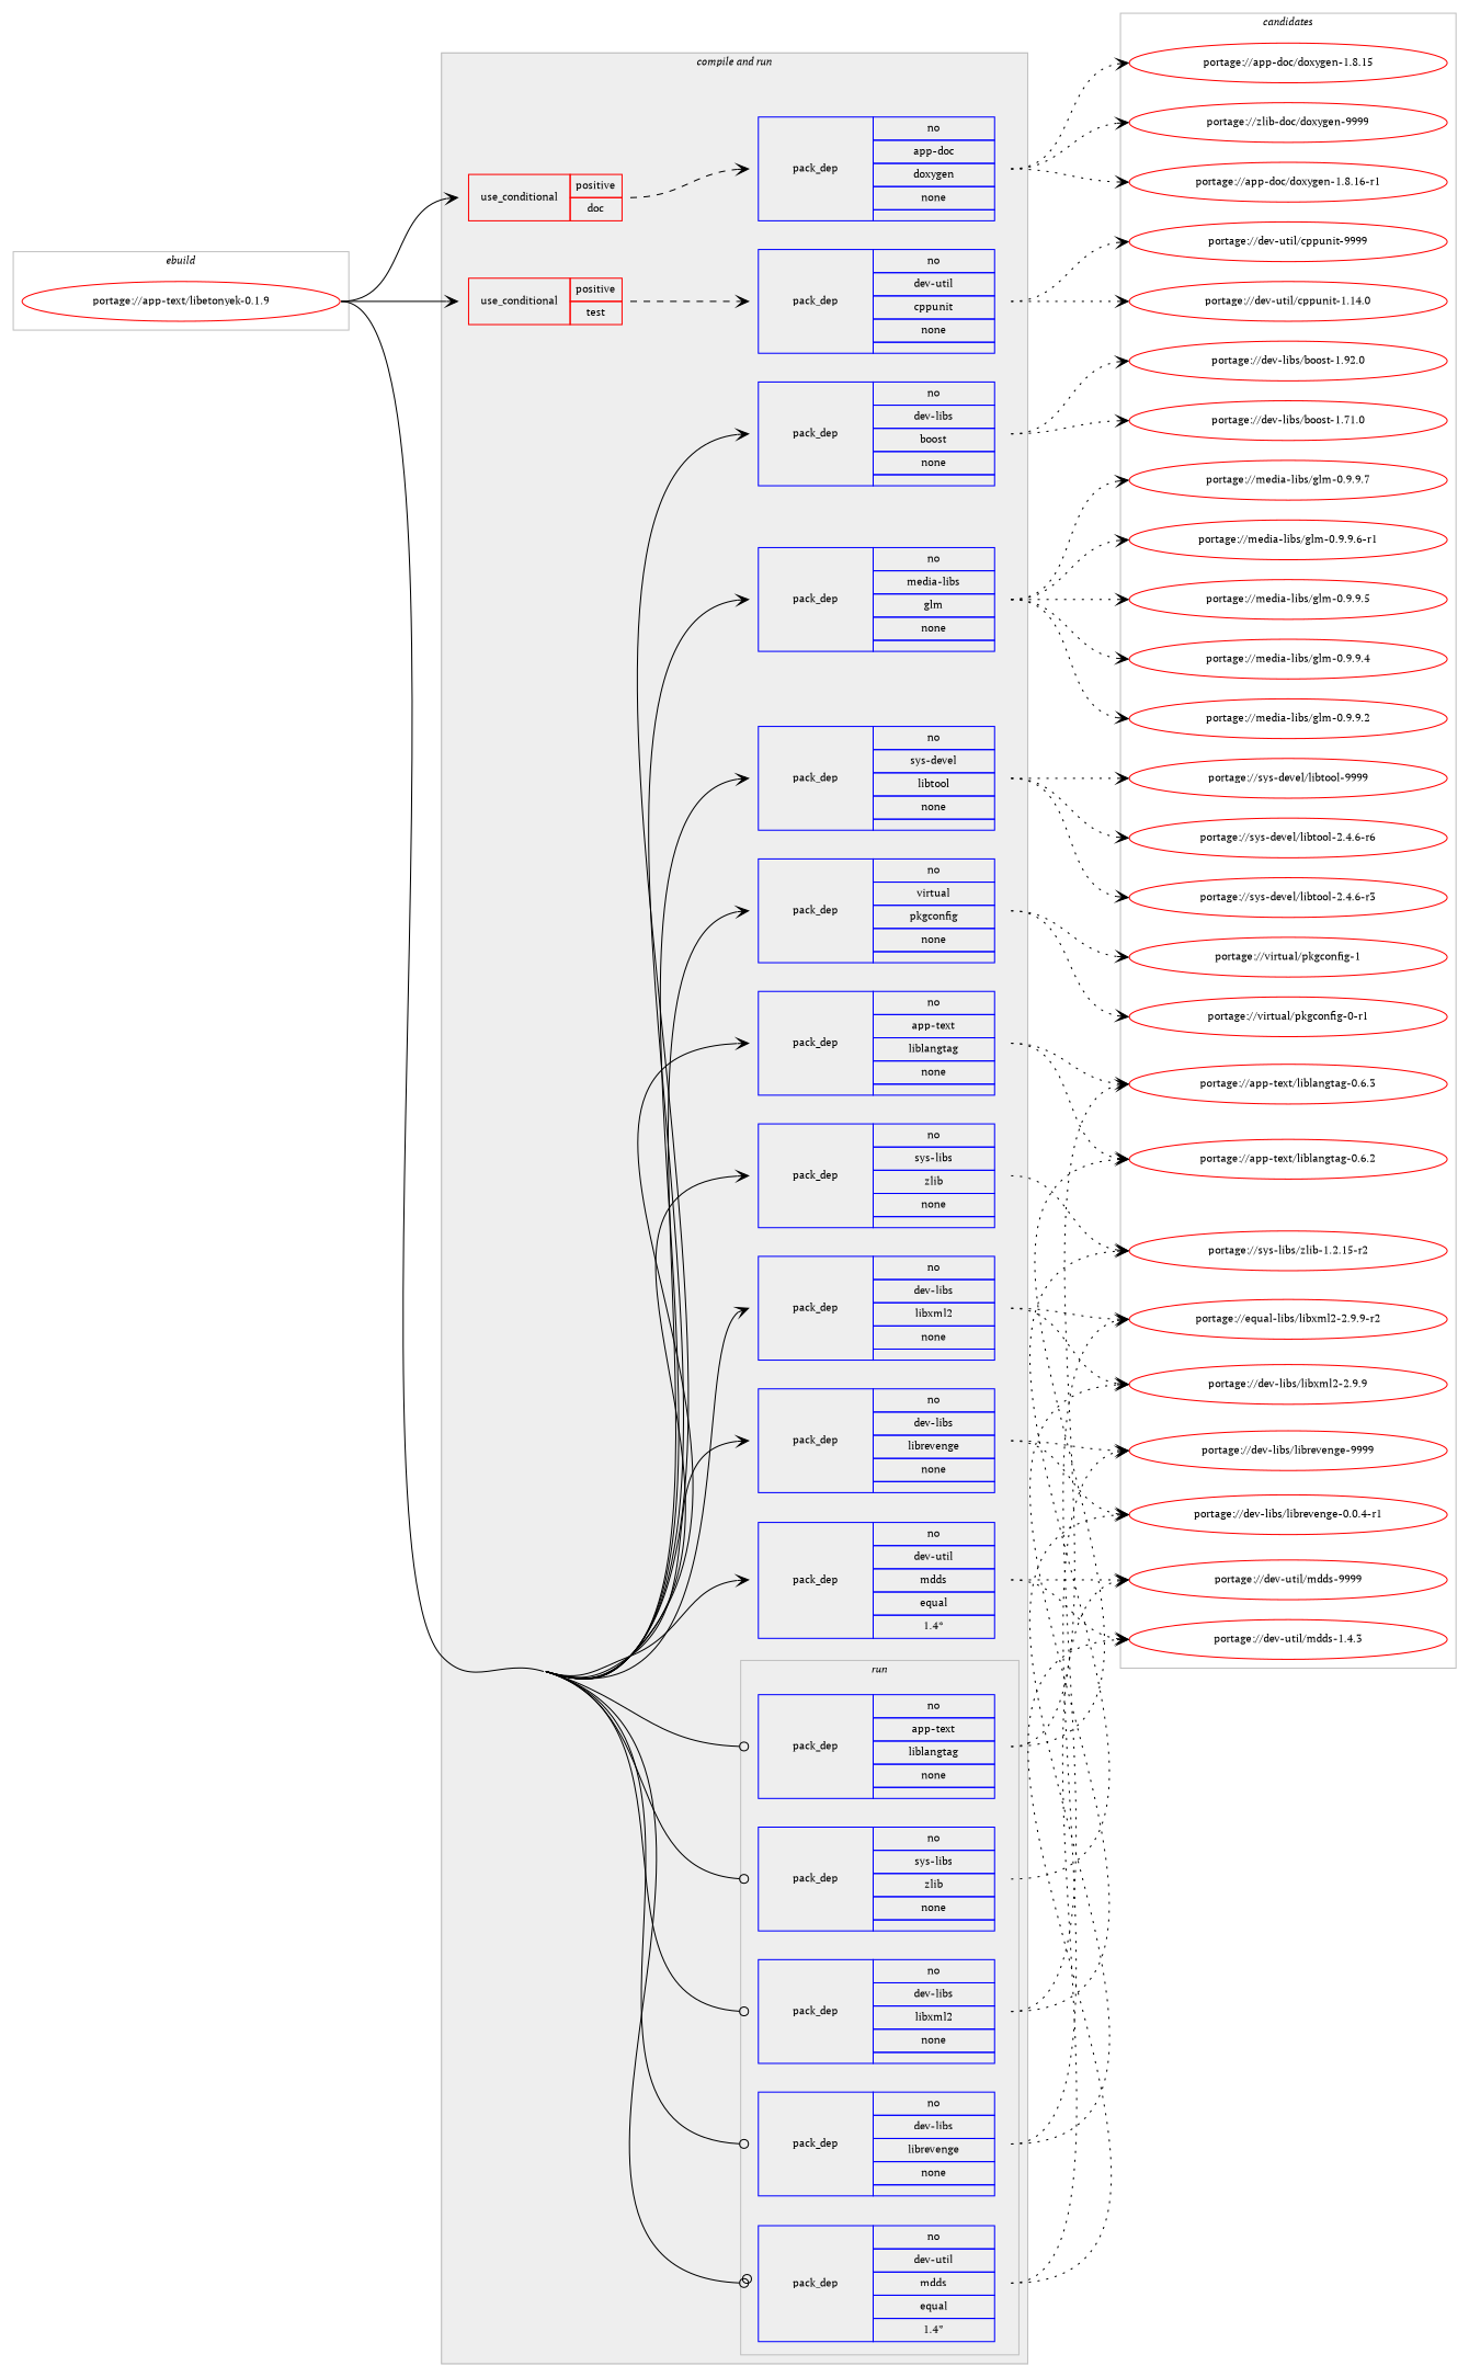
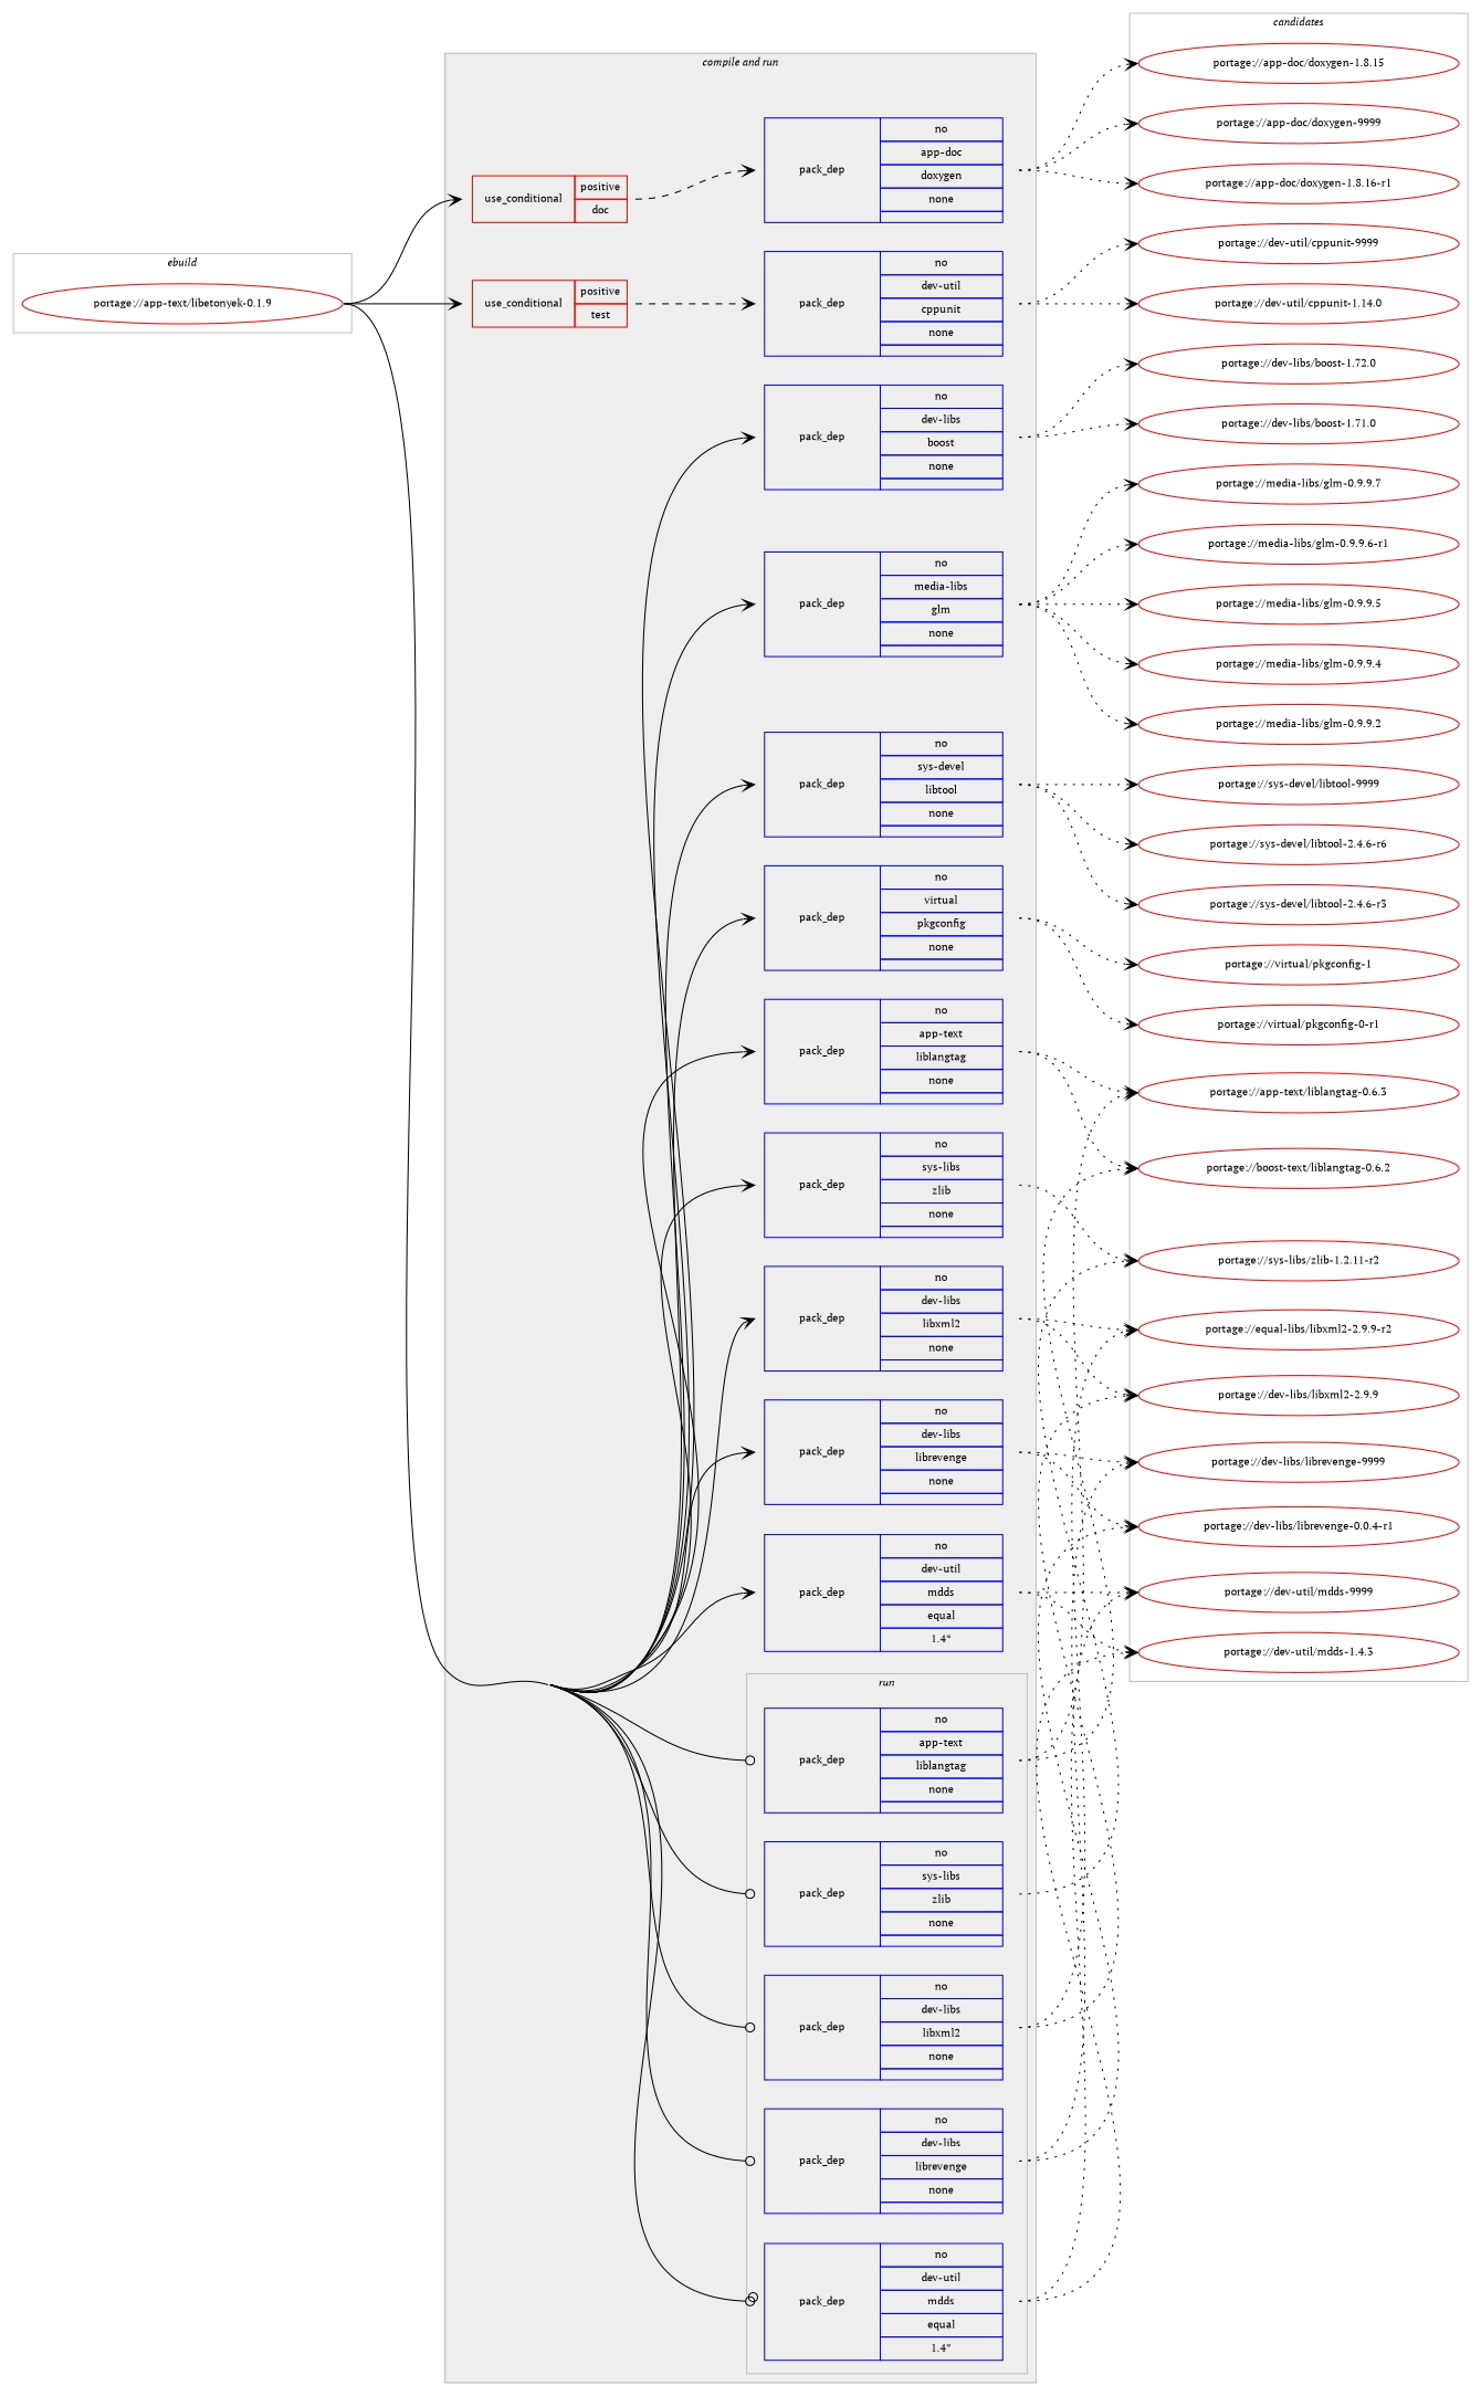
  digraph {
    compound=true
    concentrate=true
    fontname="PT Serif"
    fontsize=10
    newrank=true
    rankdir=LR
    ranksep=1.5
    node [color=red fontname="PT Serif" fontsize=10]
    edge [arrowhead=vee fontname="PT Serif" headport=w style=dotted tailport=e weight=100]
    n1 [label="portage://app-text/libetonyek-0.1.9" width=4]
    n2 [color=blue label=<<TABLE BORDER="0" CELLBORDER="1" CELLSPACING="0" CELLPADDING="4" WIDTH="220"><TR><TD ROWSPAN="6" CELLPADDING="30">pack_dep</TD></TR><TR><TD WIDTH="110">no</TD></TR><TR><TD>app-doc</TD></TR><TR><TD>doxygen</TD></TR><TR><TD>none</TD></TR><TR><TD></TD></TR></TABLE>> shape=none]
    n3 [label=<<TABLE BORDER="0" CELLBORDER="1" CELLSPACING="0" CELLPADDING="4"><TR><TD ROWSPAN="3" CELLPADDING="10">use_conditional</TD></TR><TR><TD>positive</TD></TR><TR><TD>doc</TD></TR></TABLE>> shape=none]
    n4 [color=blue label=<<TABLE BORDER="0" CELLBORDER="1" CELLSPACING="0" CELLPADDING="4" WIDTH="220"><TR><TD ROWSPAN="6" CELLPADDING="30">pack_dep</TD></TR><TR><TD WIDTH="110">no</TD></TR><TR><TD>dev-util</TD></TR><TR><TD>cppunit</TD></TR><TR><TD>none</TD></TR><TR><TD></TD></TR></TABLE>> shape=none]
    n5 [label=<<TABLE BORDER="0" CELLBORDER="1" CELLSPACING="0" CELLPADDING="4"><TR><TD ROWSPAN="3" CELLPADDING="10">use_conditional</TD></TR><TR><TD>positive</TD></TR><TR><TD>test</TD></TR></TABLE>> shape=none]
    n6 [color=blue label=<<TABLE BORDER="0" CELLBORDER="1" CELLSPACING="0" CELLPADDING="4" WIDTH="220"><TR><TD ROWSPAN="6" CELLPADDING="30">pack_dep</TD></TR><TR><TD WIDTH="110">no</TD></TR><TR><TD>app-text</TD></TR><TR><TD>liblangtag</TD></TR><TR><TD>none</TD></TR><TR><TD></TD></TR></TABLE>> shape=none]
    n7 [color=blue label=<<TABLE BORDER="0" CELLBORDER="1" CELLSPACING="0" CELLPADDING="4" WIDTH="220"><TR><TD ROWSPAN="6" CELLPADDING="30">pack_dep</TD></TR><TR><TD WIDTH="110">no</TD></TR><TR><TD>dev-libs</TD></TR><TR><TD>boost</TD></TR><TR><TD>none</TD></TR><TR><TD></TD></TR></TABLE>> shape=none]
    n8 [color=blue label=<<TABLE BORDER="0" CELLBORDER="1" CELLSPACING="0" CELLPADDING="4" WIDTH="220"><TR><TD ROWSPAN="6" CELLPADDING="30">pack_dep</TD></TR><TR><TD WIDTH="110">no</TD></TR><TR><TD>dev-libs</TD></TR><TR><TD>librevenge</TD></TR><TR><TD>none</TD></TR><TR><TD></TD></TR></TABLE>> shape=none]
    n9 [color=blue label=<<TABLE BORDER="0" CELLBORDER="1" CELLSPACING="0" CELLPADDING="4" WIDTH="220"><TR><TD ROWSPAN="6" CELLPADDING="30">pack_dep</TD></TR><TR><TD WIDTH="110">no</TD></TR><TR><TD>dev-libs</TD></TR><TR><TD>libxml2</TD></TR><TR><TD>none</TD></TR><TR><TD></TD></TR></TABLE>> shape=none]
    n10 [color=blue label=<<TABLE BORDER="0" CELLBORDER="1" CELLSPACING="0" CELLPADDING="4" WIDTH="220"><TR><TD ROWSPAN="6" CELLPADDING="30">pack_dep</TD></TR><TR><TD WIDTH="110">no</TD></TR><TR><TD>dev-util</TD></TR><TR><TD>mdds</TD></TR><TR><TD>equal</TD></TR><TR><TD>1.4*</TD></TR></TABLE>> shape=none]
    n11 [color=blue label=<<TABLE BORDER="0" CELLBORDER="1" CELLSPACING="0" CELLPADDING="4" WIDTH="220"><TR><TD ROWSPAN="6" CELLPADDING="30">pack_dep</TD></TR><TR><TD WIDTH="110">no</TD></TR><TR><TD>media-libs</TD></TR><TR><TD>glm</TD></TR><TR><TD>none</TD></TR><TR><TD></TD></TR></TABLE>> shape=none]
    n12 [color=blue label=<<TABLE BORDER="0" CELLBORDER="1" CELLSPACING="0" CELLPADDING="4" WIDTH="220"><TR><TD ROWSPAN="6" CELLPADDING="30">pack_dep</TD></TR><TR><TD WIDTH="110">no</TD></TR><TR><TD>sys-devel</TD></TR><TR><TD>libtool</TD></TR><TR><TD>none</TD></TR><TR><TD></TD></TR></TABLE>> shape=none]
    n13 [color=blue label=<<TABLE BORDER="0" CELLBORDER="1" CELLSPACING="0" CELLPADDING="4" WIDTH="220"><TR><TD ROWSPAN="6" CELLPADDING="30">pack_dep</TD></TR><TR><TD WIDTH="110">no</TD></TR><TR><TD>sys-libs</TD></TR><TR><TD>zlib</TD></TR><TR><TD>none</TD></TR><TR><TD></TD></TR></TABLE>> shape=none]
    n14 [color=blue label=<<TABLE BORDER="0" CELLBORDER="1" CELLSPACING="0" CELLPADDING="4" WIDTH="220"><TR><TD ROWSPAN="6" CELLPADDING="30">pack_dep</TD></TR><TR><TD WIDTH="110">no</TD></TR><TR><TD>virtual</TD></TR><TR><TD>pkgconfig</TD></TR><TR><TD>none</TD></TR><TR><TD></TD></TR></TABLE>> shape=none]
    n15 [color=blue label=<<TABLE BORDER="0" CELLBORDER="1" CELLSPACING="0" CELLPADDING="4" WIDTH="220"><TR><TD ROWSPAN="6" CELLPADDING="30">pack_dep</TD></TR><TR><TD WIDTH="110">no</TD></TR><TR><TD>app-text</TD></TR><TR><TD>liblangtag</TD></TR><TR><TD>none</TD></TR><TR><TD></TD></TR></TABLE>> shape=none]
    n16 [color=blue label=<<TABLE BORDER="0" CELLBORDER="1" CELLSPACING="0" CELLPADDING="4" WIDTH="220"><TR><TD ROWSPAN="6" CELLPADDING="30">pack_dep</TD></TR><TR><TD WIDTH="110">no</TD></TR><TR><TD>dev-libs</TD></TR><TR><TD>librevenge</TD></TR><TR><TD>none</TD></TR><TR><TD></TD></TR></TABLE>> shape=none]
    n17 [color=blue label=<<TABLE BORDER="0" CELLBORDER="1" CELLSPACING="0" CELLPADDING="4" WIDTH="220"><TR><TD ROWSPAN="6" CELLPADDING="30">pack_dep</TD></TR><TR><TD WIDTH="110">no</TD></TR><TR><TD>dev-libs</TD></TR><TR><TD>libxml2</TD></TR><TR><TD>none</TD></TR><TR><TD></TD></TR></TABLE>> shape=none]
    n18 [color=blue label=<<TABLE BORDER="0" CELLBORDER="1" CELLSPACING="0" CELLPADDING="4" WIDTH="220"><TR><TD ROWSPAN="6" CELLPADDING="30">pack_dep</TD></TR><TR><TD WIDTH="110">no</TD></TR><TR><TD>dev-util</TD></TR><TR><TD>mdds</TD></TR><TR><TD>equal</TD></TR><TR><TD>1.4*</TD></TR></TABLE>> shape=none]
    n19 [color=blue label=<<TABLE BORDER="0" CELLBORDER="1" CELLSPACING="0" CELLPADDING="4" WIDTH="220"><TR><TD ROWSPAN="6" CELLPADDING="30">pack_dep</TD></TR><TR><TD WIDTH="110">no</TD></TR><TR><TD>sys-libs</TD></TR><TR><TD>zlib</TD></TR><TR><TD>none</TD></TR><TR><TD></TD></TR></TABLE>> shape=none]
-   n20 [label="portage://zlib-doc/doxygen-9999" width=4]
+   n20 [label="portage://app-doc/doxygen-9999" width=4]
    n21 [label="portage://app-doc/doxygen-1.8.16-r1" width=4]
    n22 [label="portage://app-doc/doxygen-1.8.15" width=4]
    n23 [label="portage://dev-util/cppunit-9999" width=4]
    n24 [label="portage://dev-util/cppunit-1.14.0" width=4]
    n25 [label="portage://app-text/liblangtag-0.6.3" width=4]
-   n26 [label="portage://app-text/liblangtag-0.6.2" width=4]
-   n27 [label="portage://dev-libs/boost-1.92.0" width=4]
+   n26 [label="portage://boost-text/liblangtag-0.6.2" width=4]
+   n27 [label="portage://dev-libs/boost-1.72.0" width=4]
    n28 [label="portage://dev-libs/boost-1.71.0" width=4]
    n29 [label="portage://dev-libs/librevenge-9999" width=4]
    n30 [label="portage://dev-libs/librevenge-0.0.4-r1" width=4]
    n31 [label="portage://equal-libs/libxml2-2.9.9-r2" width=4]
    n32 [label="portage://dev-libs/libxml2-2.9.9" width=4]
    n33 [label="portage://dev-util/mdds-9999" width=4]
    n34 [label="portage://dev-util/mdds-1.4.3" width=4]
    n35 [label="portage://media-libs/glm-0.9.9.7" width=4]
    n36 [label="portage://media-libs/glm-0.9.9.6-r1" width=4]
    n37 [label="portage://media-libs/glm-0.9.9.5" width=4]
    n38 [label="portage://media-libs/glm-0.9.9.4" width=4]
    n39 [label="portage://media-libs/glm-0.9.9.2" width=4]
    n40 [label="portage://sys-devel/libtool-9999" width=4]
    n41 [label="portage://sys-devel/libtool-2.4.6-r6" width=4]
    n42 [label="portage://sys-devel/libtool-2.4.6-r3" width=4]
-   n43 [label="portage://sys-libs/zlib-1.2.15-r2" width=4]
+   n43 [label="portage://sys-libs/zlib-1.2.11-r2" width=4]
    n44 [label="portage://virtual/pkgconfig-1" width=4]
    n45 [label="portage://virtual/pkgconfig-0-r1" width=4]
    subgraph cluster_1 {
      color=gray
      label=<<i>ebuild</i>>
      rank=same
      n1
    }
    subgraph cluster_2 {
      color=gray
      label=<<i>dependencies</i>>
      subgraph cluster_3 {
        color=gray
        fillcolor="#eeeeee"
        label=<<i>compile</i>>
        style=filled
        subgraph sub_4 {
          color=gray
          fillcolor="#eeeeee"
          label=<<i>compile</i>>
          style=filled
          n3
          subgraph sub_5 {
            color=gray
            fillcolor="#eeeeee"
            label=<<i>compile</i>>
            style=filled
            n2
          }
        }
        subgraph sub_6 {
          color=gray
          fillcolor="#eeeeee"
          label=<<i>compile</i>>
          style=filled
          n5
          subgraph sub_7 {
            color=gray
            fillcolor="#eeeeee"
            label=<<i>compile</i>>
            style=filled
            n4
          }
        }
        subgraph sub_8 {
          color=gray
          fillcolor="#eeeeee"
          label=<<i>compile</i>>
          style=filled
          n6
        }
        subgraph sub_9 {
          color=gray
          fillcolor="#eeeeee"
          label=<<i>compile</i>>
          style=filled
          n7
        }
        subgraph sub_10 {
          color=gray
          fillcolor="#eeeeee"
          label=<<i>compile</i>>
          style=filled
          n8
        }
        subgraph sub_11 {
          color=gray
          fillcolor="#eeeeee"
          label=<<i>compile</i>>
          style=filled
          n9
        }
        subgraph sub_12 {
          color=gray
          fillcolor="#eeeeee"
          label=<<i>compile</i>>
          style=filled
          n10
        }
        subgraph sub_13 {
          color=gray
          fillcolor="#eeeeee"
          label=<<i>compile</i>>
          style=filled
          n11
        }
        subgraph sub_14 {
          color=gray
          fillcolor="#eeeeee"
          label=<<i>compile</i>>
          style=filled
          n12
        }
        subgraph sub_15 {
          color=gray
          fillcolor="#eeeeee"
          label=<<i>compile</i>>
          style=filled
          n13
        }
        subgraph sub_16 {
          color=gray
          fillcolor="#eeeeee"
          label=<<i>compile</i>>
          style=filled
          n14
        }
      }
      subgraph cluster_17 {
        color=gray
        fillcolor="#eeeeee"
        label=<<i>compile and run</i>>
        style=filled
      }
      subgraph cluster_18 {
        color=gray
        fillcolor="#eeeeee"
        label=<<i>run</i>>
        style=filled
        subgraph sub_19 {
          color=gray
          fillcolor="#eeeeee"
          label=<<i>run</i>>
          style=filled
          n15
        }
        subgraph sub_20 {
          color=gray
          fillcolor="#eeeeee"
          label=<<i>run</i>>
          style=filled
          n16
        }
        subgraph sub_21 {
          color=gray
          fillcolor="#eeeeee"
          label=<<i>run</i>>
          style=filled
          n17
        }
        subgraph sub_22 {
          color=gray
          fillcolor="#eeeeee"
          label=<<i>run</i>>
          style=filled
          n18
        }
        subgraph sub_23 {
          color=gray
          fillcolor="#eeeeee"
          label=<<i>run</i>>
          style=filled
          n19
        }
      }
    }
    subgraph cluster_24 {
      color=gray
      label=<<i>candidates</i>>
      rank=same
      subgraph sub_25 {
        color=black
        label=<<i>candidates</i>>
        nodesep=1
        rank=same
        n20
        n21
        n22
      }
      subgraph sub_26 {
        color=black
        label=<<i>candidates</i>>
        nodesep=1
        rank=same
        n23
        n24
      }
      subgraph sub_27 {
        color=black
        label=<<i>candidates</i>>
        nodesep=1
        rank=same
        n25
        n26
      }
      subgraph sub_28 {
        color=black
        label=<<i>candidates</i>>
        nodesep=1
        rank=same
        n27
        n28
      }
      subgraph sub_29 {
        color=black
        label=<<i>candidates</i>>
        nodesep=1
        rank=same
        n29
        n30
      }
      subgraph sub_30 {
        color=black
        label=<<i>candidates</i>>
        nodesep=1
        rank=same
        n31
        n32
      }
      subgraph sub_31 {
        color=black
        label=<<i>candidates</i>>
        nodesep=1
        rank=same
        n33
        n34
      }
      subgraph sub_32 {
        color=black
        label=<<i>candidates</i>>
        nodesep=1
        rank=same
        n35
        n36
        n37
        n38
        n39
      }
      subgraph sub_33 {
        color=black
        label=<<i>candidates</i>>
        nodesep=1
        rank=same
        n40
        n41
        n42
      }
      subgraph sub_34 {
        color=black
        label=<<i>candidates</i>>
        nodesep=1
        rank=same
        n43
      }
      subgraph sub_35 {
        color=black
        label=<<i>candidates</i>>
        nodesep=1
        rank=same
        n44
        n45
      }
      subgraph sub_36 {
        color=black
        label=<<i>candidates</i>>
        nodesep=1
        rank=same
        n25
        n26
      }
      subgraph sub_37 {
        color=black
        label=<<i>candidates</i>>
        nodesep=1
        rank=same
        n29
        n30
      }
      subgraph sub_38 {
        color=black
        label=<<i>candidates</i>>
        nodesep=1
        rank=same
        n31
        n32
      }
      subgraph sub_39 {
        color=black
        label=<<i>candidates</i>>
        nodesep=1
        rank=same
        n33
        n34
      }
      subgraph sub_40 {
        color=black
        label=<<i>candidates</i>>
        nodesep=1
        rank=same
        n43
      }
    }
    n1 -> n3 [style=solid weight=20]
    n1 -> n5 [style=solid weight=20]
    n1 -> n6 [style=solid weight=20]
    n1 -> n7 [style=solid weight=20]
    n1 -> n8 [style=solid weight=20]
    n1 -> n9 [style=solid weight=20]
    n1 -> n10 [style=solid weight=20]
    n1 -> n11 [style=solid weight=20]
    n1 -> n12 [style=solid weight=20]
    n1 -> n13 [style=solid weight=20]
    n1 -> n14 [style=solid weight=20]
    n1 -> n15 [arrowhead=odot style=solid weight=20]
    n1 -> n16 [arrowhead=odot style=solid weight=20]
    n1 -> n17 [arrowhead=odot style=solid weight=20]
    n1 -> n18 [arrowhead=odot style=solid weight=20]
    n1 -> n19 [arrowhead=odot style=solid weight=20]
    n2 -> n20
    n2 -> n21
    n2 -> n22
    n3 -> n2 [style=dashed weight=20]
    n4 -> n23
    n4 -> n24
    n5 -> n4 [style=dashed weight=20]
    n6 -> n25
    n6 -> n26
    n7 -> n27
    n7 -> n28
    n8 -> n29
    n8 -> n30
    n9 -> n31
    n9 -> n32
    n10 -> n33
    n10 -> n34
    n11 -> n35
    n11 -> n36
    n11 -> n37
    n11 -> n38
    n11 -> n39
    n12 -> n40
    n12 -> n41
    n12 -> n42
    n13 -> n43
    n14 -> n44
    n14 -> n45
    n15 -> n25
    n15 -> n26
    n16 -> n29
    n16 -> n30
    n17 -> n31
    n17 -> n32
    n18 -> n33
    n18 -> n34
    n19 -> n43
  }
